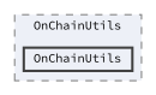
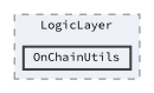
  digraph {
    compound=true
    fontname="Source Code Pro"
    n1 [color=grey25 fillcolor="#edf0f7" fontname="Source Code Pro" fontsize=10 height=0.2 label=OnChainUtils shape=box style="filled,bold" width=0.4]
    subgraph cluster_1 {
      bgcolor="#edf0f7"
      fontsize=10
-     label=OnChainUtils
+     label=LogicLayer
      pencolor=grey50
      style="filled,dashed"
      n1
    }
  }
